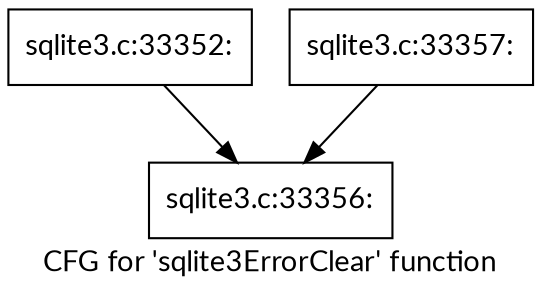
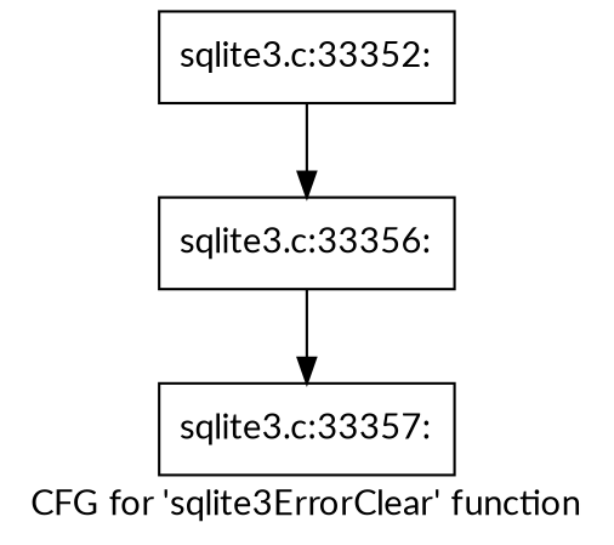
  digraph {
    fontname=Lato
    label="CFG for 'sqlite3ErrorClear' function"
    node [fontname=Lato shape=record]
    edge [fontname=Lato]
    n1 [label="{sqlite3.c:33352:}"]
    n2 [label="{sqlite3.c:33356:}"]
    n3 [label="{sqlite3.c:33357:}"]
    n1 -> n2
-   n3 -> n2
+   n2 -> n3
  }
